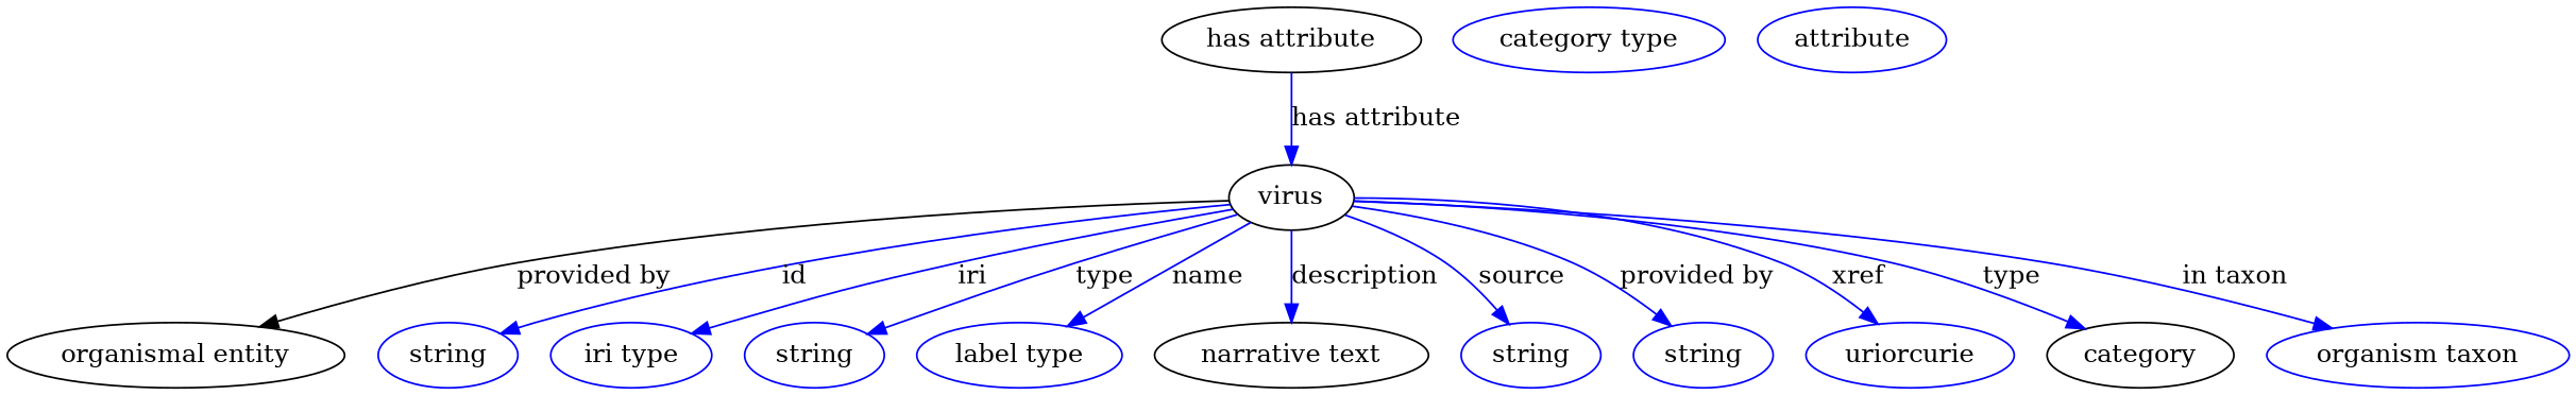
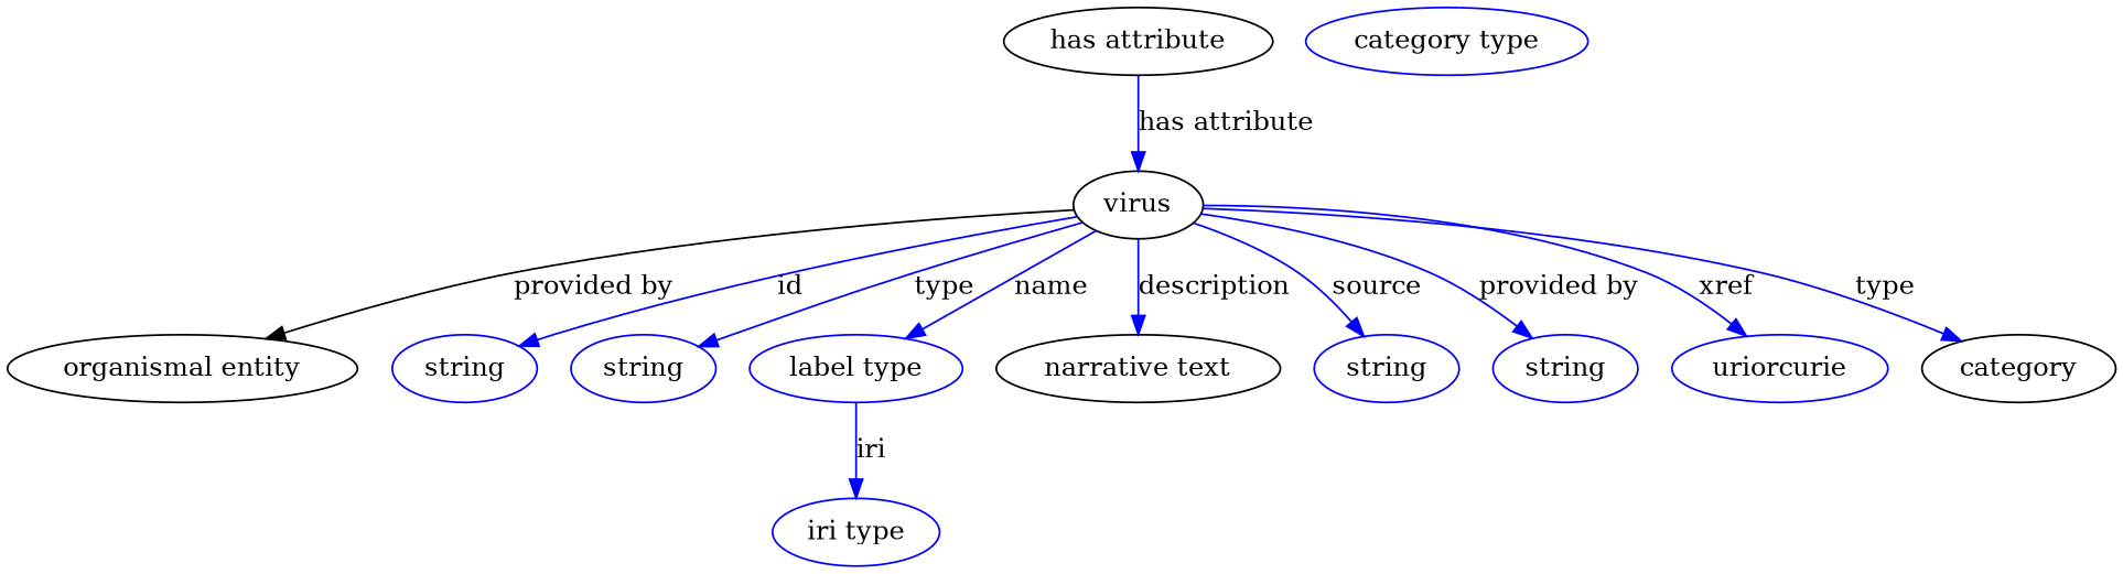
  digraph {
    node [color=blue]
    edge [color=blue style=solid]
    n1 [height=0.5 label=virus width=0.95686 color=""]
    "organismal entity" [height=0.5 width=2.5817 color=""]
    n3 [height=0.5 label=string width=1.0652]
    n4 [height=0.5 label="iri type" width=1.2277]
    n5 [height=0.5 label=string width=1.0652]
    n6 [height=0.5 label="label type" width=1.5707]
    n7 [color=black height=0.5 label="narrative text" width=2.0943]
    n8 [height=0.5 label=string width=1.0652]
    n9 [height=0.5 label=string width=1.0652]
    n10 [height=0.5 label=uriorcurie width=1.5887]
    category [height=0.5 width=1.4263 color=""]
-   n12 [height=0.5 label="organism taxon" width=2.3109]
    "has attribute" [height=0.5 width=1.9859 color=""]
    n14 [height=0.5 label="category type" width=2.0762]
-   n15 [height=0.5 label=attribute width=1.4443]
    n1 -> "organismal entity" [label="provided by" color="" style=""]
    n1 -> n3 [label=id]
-   n1 -> n4 [label=iri]
+   n6 -> n4 [label=iri]
    n1 -> n5 [label=type]
    n1 -> n6 [label=name]
    n1 -> n7 [label=description]
    n1 -> n8 [label=source]
    n1 -> n9 [label="provided by"]
    n1 -> n10 [label=xref]
    n1 -> category [label=type]
-   n1 -> n12 [label="in taxon"]
    "has attribute" -> n1 [label="has attribute"]
  }
